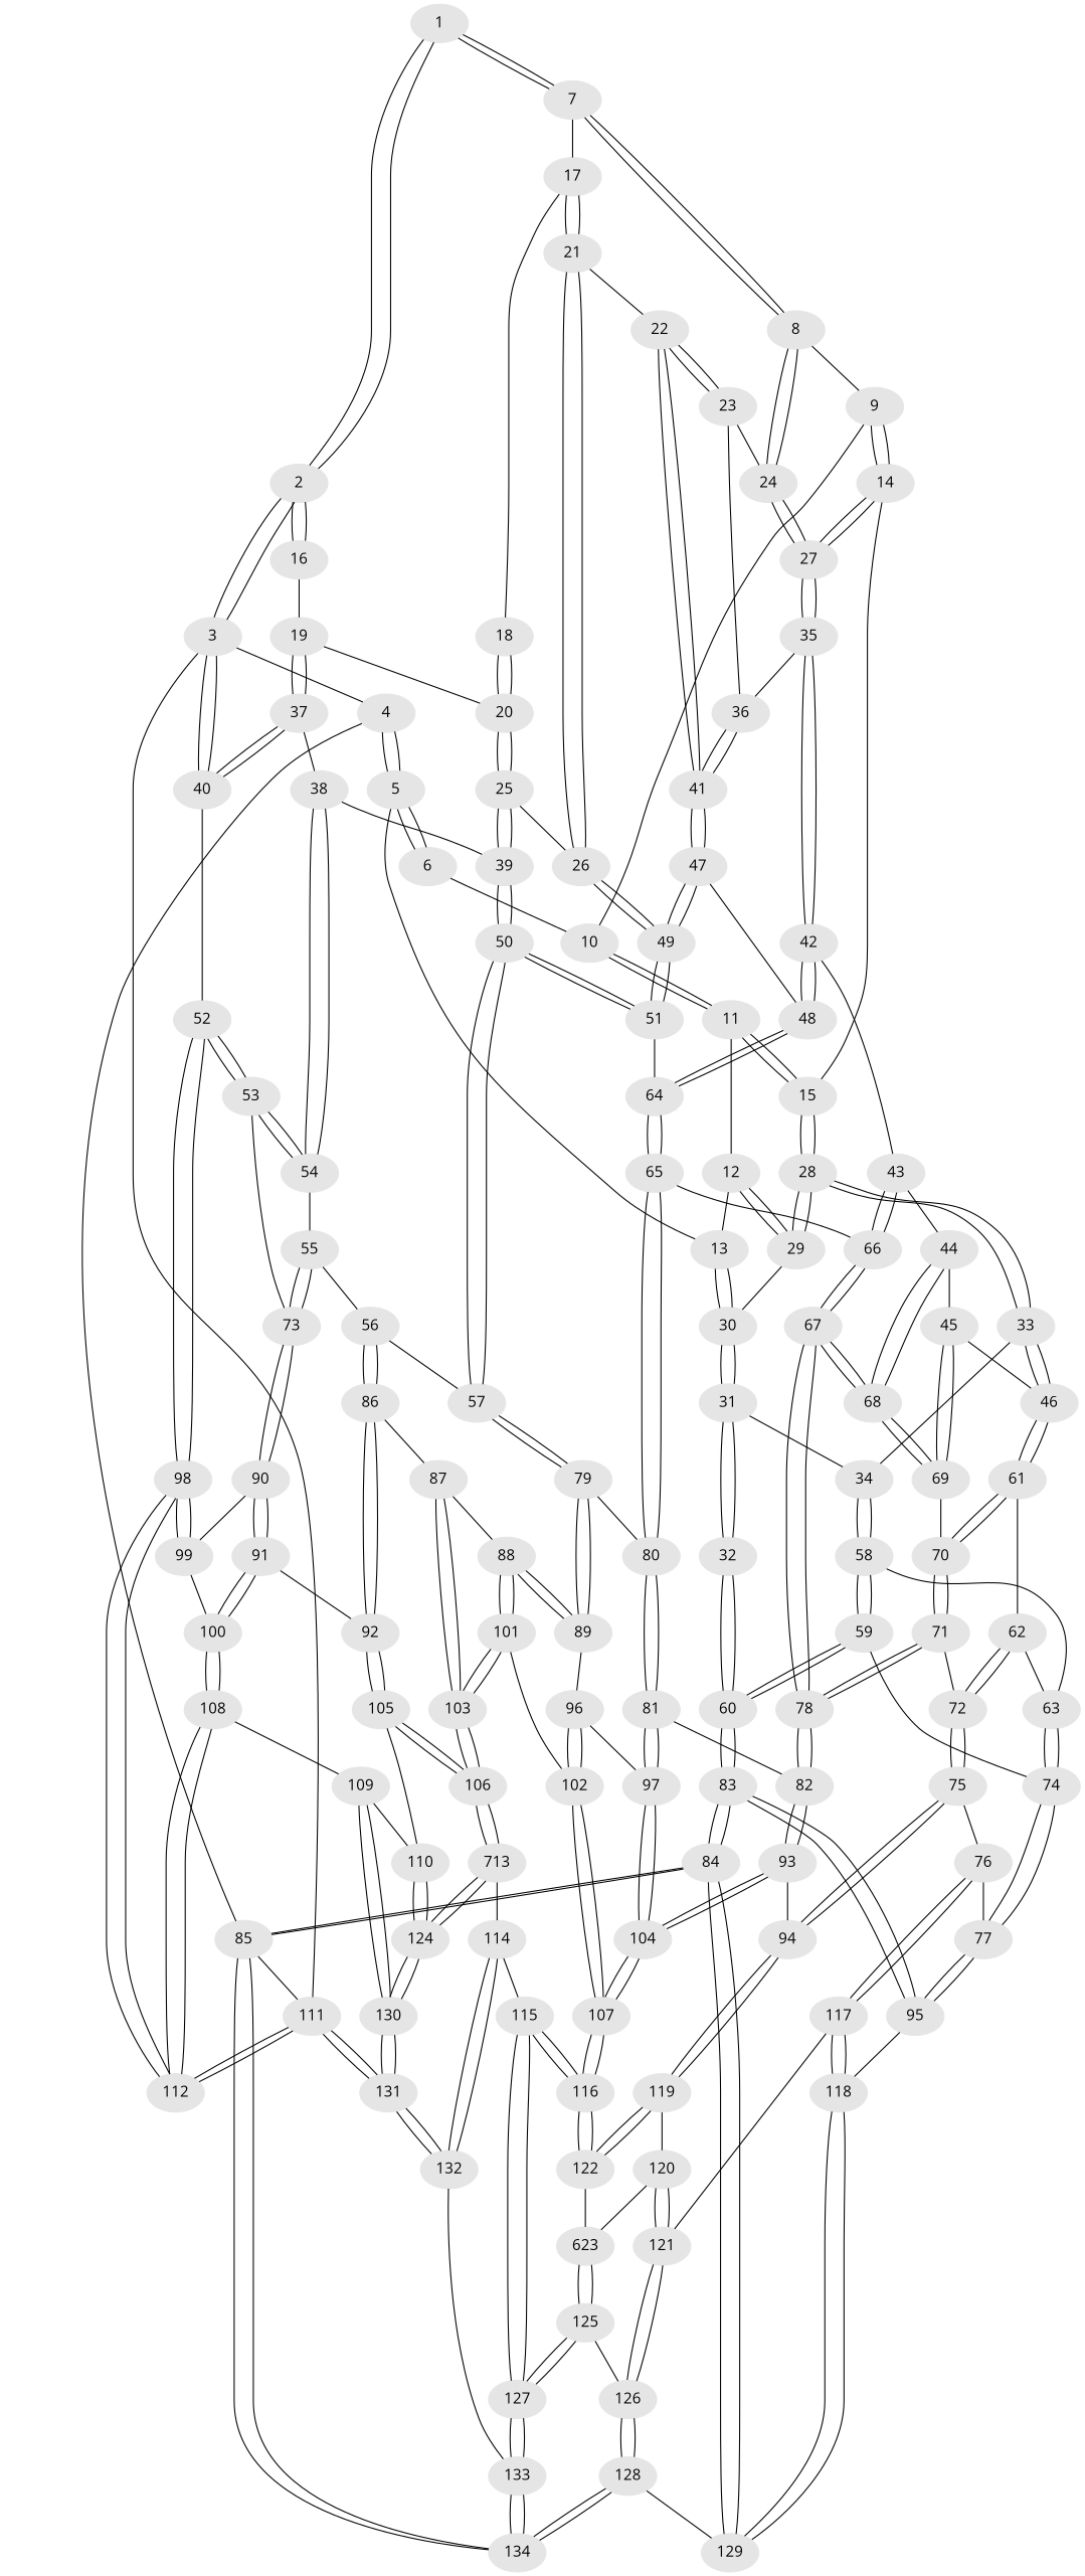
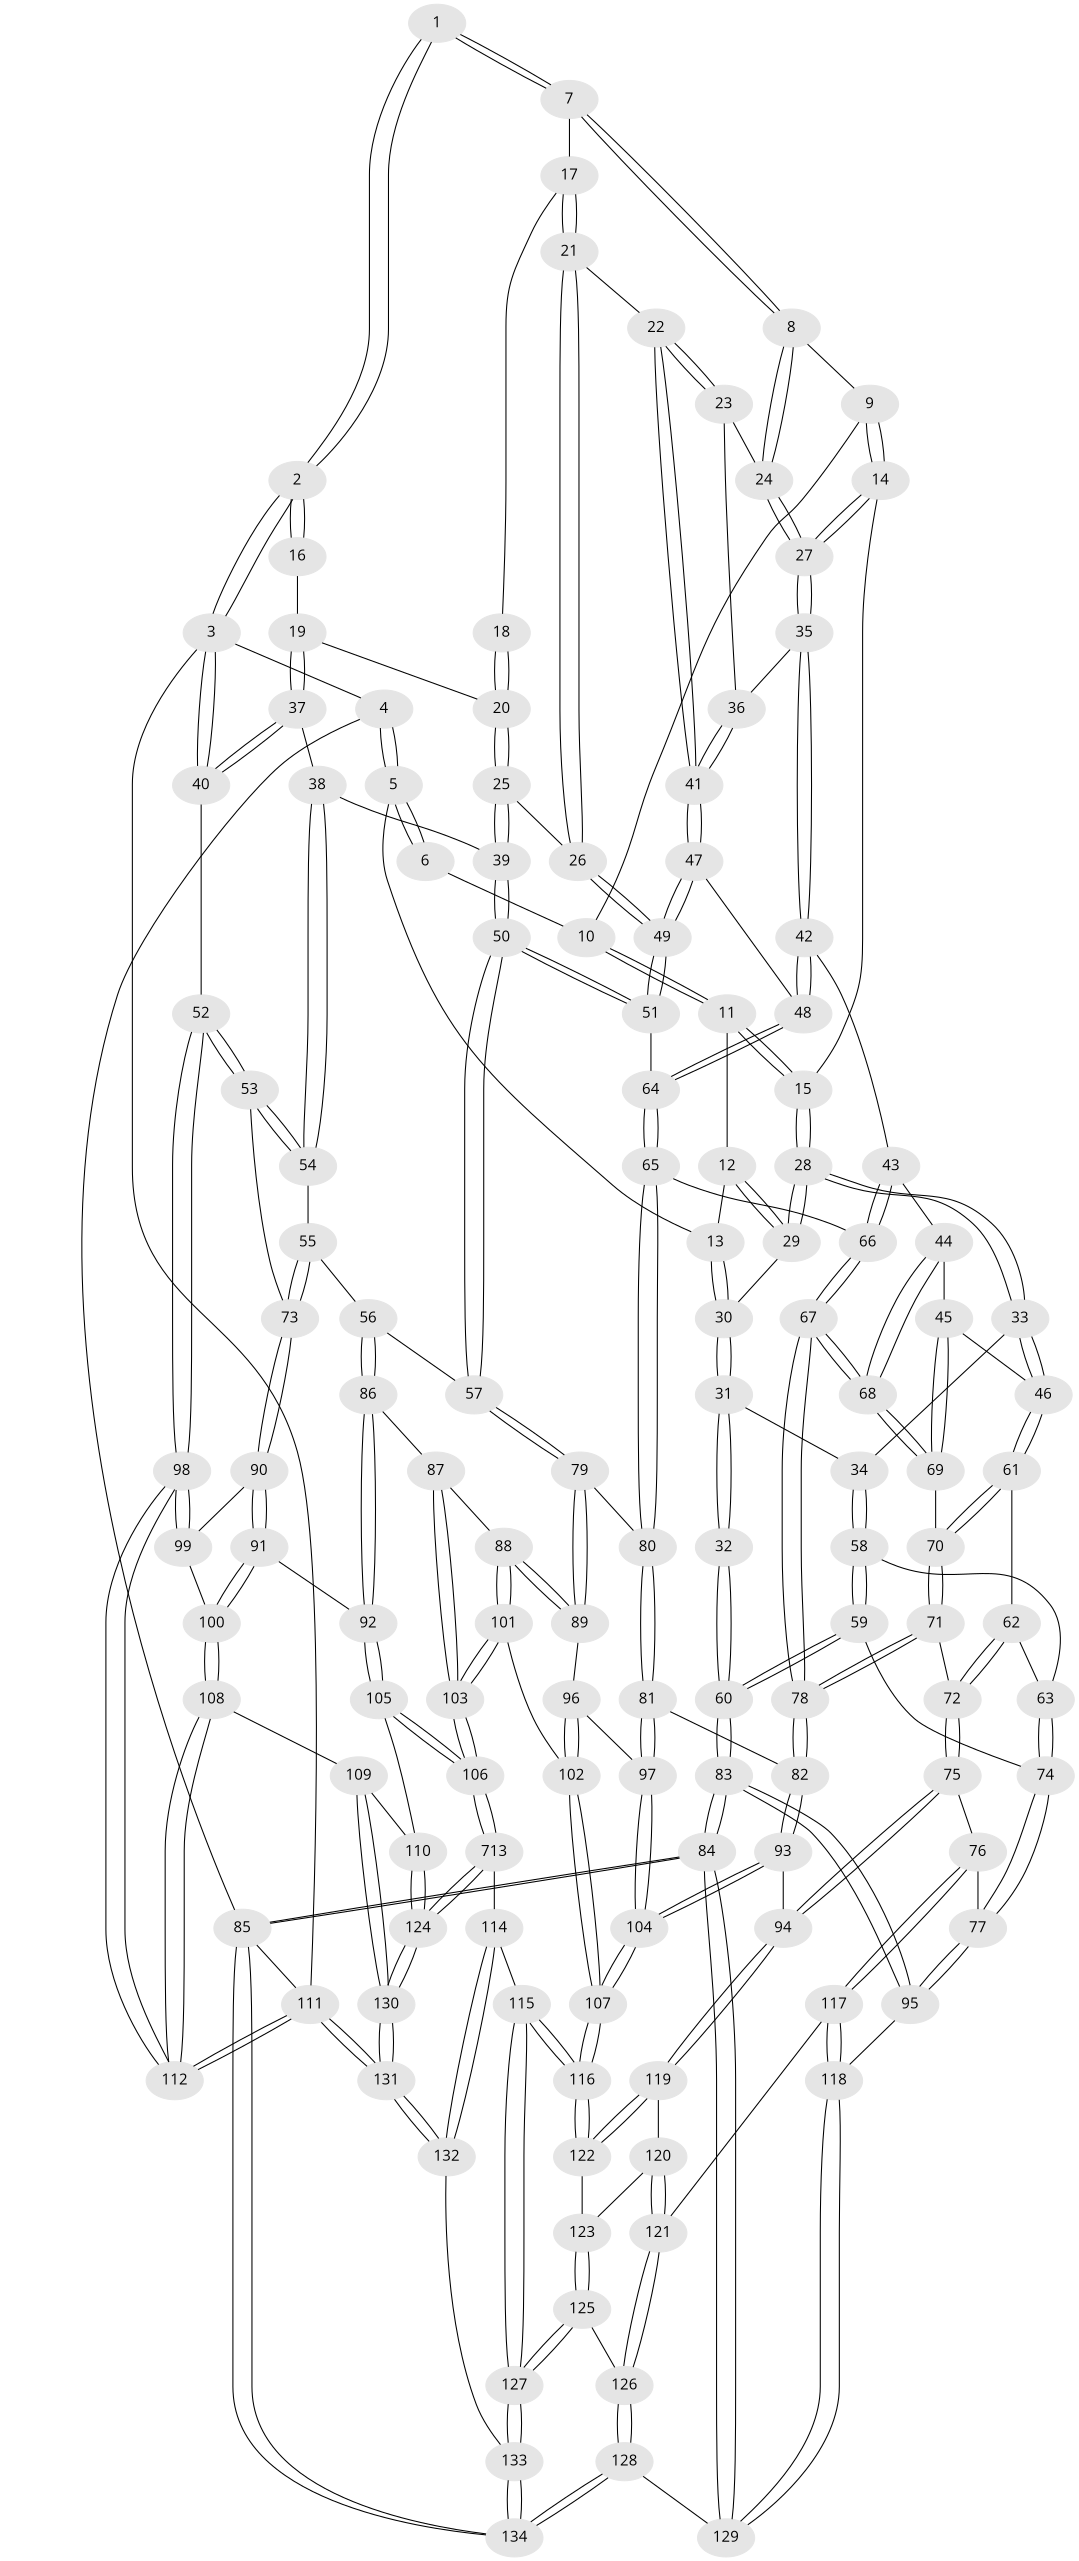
  graph {
    fontname="Open Sans"
    node [color=gray90 fontname="Open Sans" style=filled]
    edge [fontname="Open Sans"]
    1
    2
    7
    3
    16
    8
    17
    4
    40
    111
    19
    5
    85
    52
    112
    131
    6
    13
    32
    60
    134
    10
    30
    11
    9
    24
    18
    21
    14
    27
    15
    12
    29
    28
    31
    35
    33
    20
    37
    22
    26
    25
    38
    39
    23
    41
    49
    36
    47
    50
    51
    42
    34
    46
    58
    83
    61
    59
    63
    43
    48
    54
    55
    57
    53
    98
    44
    66
    64
    45
    68
    67
    69
    70
    62
    65
    79
    73
    99
    90
    56
    86
    87
    92
    80
    89
    74
    77
    95
    84
    72
    71
    75
    81
    78
    82
    76
    94
    91
    117
    119
    118
    121
    93
    96
    97
    104
    129
    88
    103
    105
    101
    106
    102
    100
    108
    110
    107
    122
    120
    109
    116
    n123 [label=713]
    124
    114
    130
    132
    115
    127
    133
-   123 [label=623]
+   123
    126
    125
    128
    1 -- 2
    1 -- 2
    1 -- 7
    1 -- 7
    2 -- 3
    2 -- 3
    2 -- 16
    2 -- 16
    7 -- 8
    7 -- 8
    7 -- 17
    3 -- 4
    3 -- 40
    3 -- 40
    3 -- 111
    16 -- 19
    8 -- 9
    8 -- 24
    8 -- 24
    17 -- 18
    17 -- 21
    17 -- 21
    4 -- 5
    4 -- 5
    4 -- 85
    40 -- 52
    111 -- 112
    111 -- 112
    111 -- 131
    111 -- 131
    19 -- 20
    19 -- 37
    19 -- 37
    5 -- 6
    5 -- 6
    5 -- 13
    85 -- 111
    85 -- 134
    85 -- 134
    52 -- 53
    52 -- 53
    52 -- 98
    52 -- 98
    131 -- 132
    131 -- 132
    6 -- 10
    13 -- 30
    13 -- 30
    32 -- 60
    32 -- 60
    60 -- 83
    60 -- 83
    10 -- 11
    10 -- 11
    30 -- 31
    30 -- 31
    11 -- 15
    11 -- 15
    11 -- 12
    9 -- 10
    9 -- 14
    9 -- 14
    24 -- 27
    24 -- 27
    18 -- 20
    18 -- 20
    21 -- 22
    21 -- 26
    21 -- 26
    14 -- 27
    14 -- 27
    14 -- 15
    27 -- 35
    27 -- 35
    15 -- 28
    15 -- 28
    12 -- 13
    12 -- 29
    12 -- 29
    29 -- 30
    28 -- 29
    28 -- 29
    28 -- 33
    28 -- 33
    31 -- 32
    31 -- 32
    31 -- 34
    35 -- 36
    35 -- 42
    35 -- 42
    33 -- 34
    33 -- 46
    33 -- 46
    20 -- 25
    20 -- 25
    37 -- 40
    37 -- 40
    37 -- 38
    22 -- 23
    22 -- 23
    22 -- 41
    22 -- 41
    26 -- 49
    26 -- 49
    25 -- 26
    25 -- 39
    25 -- 39
    38 -- 39
    38 -- 54
    38 -- 54
    39 -- 50
    39 -- 50
    23 -- 24
    23 -- 36
    41 -- 47
    41 -- 47
    49 -- 51
    49 -- 51
    36 -- 41
    36 -- 41
    47 -- 49
    47 -- 49
    47 -- 48
    50 -- 51
    50 -- 51
    50 -- 57
    50 -- 57
    51 -- 64
    42 -- 43
    42 -- 48
    42 -- 48
    34 -- 58
    34 -- 58
    46 -- 61
    46 -- 61
    58 -- 59
    58 -- 59
    58 -- 63
    83 -- 95
    83 -- 95
    83 -- 84
    83 -- 84
    61 -- 70
    61 -- 70
    61 -- 62
    59 -- 60
    59 -- 60
    59 -- 74
    63 -- 74
    63 -- 74
    43 -- 44
    43 -- 66
    43 -- 66
    48 -- 64
    48 -- 64
    54 -- 55
    55 -- 73
    55 -- 73
    55 -- 56
    57 -- 79
    57 -- 79
    53 -- 54
    53 -- 54
    53 -- 73
    98 -- 112
    98 -- 112
    98 -- 99
    98 -- 99
    44 -- 45
    44 -- 68
    44 -- 68
    66 -- 67
    66 -- 67
    64 -- 65
    64 -- 65
    45 -- 46
    45 -- 69
    45 -- 69
    68 -- 69
    68 -- 69
    67 -- 68
    67 -- 68
    67 -- 78
    67 -- 78
    69 -- 70
    70 -- 71
    70 -- 71
    62 -- 63
    62 -- 72
    62 -- 72
    65 -- 66
    65 -- 80
    65 -- 80
    79 -- 80
    79 -- 89
    79 -- 89
    73 -- 90
    73 -- 90
    99 -- 100
    90 -- 99
    90 -- 91
    90 -- 91
    56 -- 57
    56 -- 86
    56 -- 86
    86 -- 87
    86 -- 92
    86 -- 92
    87 -- 88
    87 -- 103
    87 -- 103
    92 -- 105
    92 -- 105
    80 -- 81
    80 -- 81
    89 -- 96
    74 -- 77
    74 -- 77
    77 -- 95
    77 -- 95
    95 -- 118
    84 -- 85
    84 -- 85
    84 -- 129
    84 -- 129
    72 -- 75
    72 -- 75
    71 -- 72
    71 -- 78
    71 -- 78
    75 -- 76
    75 -- 94
    75 -- 94
    81 -- 82
    81 -- 97
    81 -- 97
    78 -- 82
    78 -- 82
    82 -- 93
    82 -- 93
    76 -- 77
    76 -- 117
    76 -- 117
    94 -- 119
    94 -- 119
    91 -- 92
    91 -- 100
    91 -- 100
    117 -- 118
    117 -- 118
    117 -- 121
    119 -- 122
    119 -- 122
    119 -- 120
    118 -- 129
    118 -- 129
    121 -- 126
    121 -- 126
    93 -- 94
    93 -- 104
    93 -- 104
    96 -- 97
    96 -- 102
    96 -- 102
    97 -- 104
    97 -- 104
    104 -- 107
    104 -- 107
    88 -- 89
    88 -- 89
    88 -- 101
    88 -- 101
    103 -- 106
    103 -- 106
    105 -- 106
    105 -- 106
    105 -- 110
    101 -- 103
    101 -- 103
    101 -- 102
    106 -- n123
    106 -- n123
    102 -- 107
    102 -- 107
    100 -- 108
    100 -- 108
    108 -- 112
    108 -- 112
    108 -- 109
    110 -- 124
    110 -- 124
    107 -- 116
    107 -- 116
    122 -- 123
    120 -- 121
    120 -- 121
    120 -- 123
    109 -- 110
    109 -- 130
    109 -- 130
    116 -- 122
    116 -- 122
    n123 -- 124
    n123 -- 124
    n123 -- 114
    124 -- 130
    124 -- 130
    114 -- 132
    114 -- 132
    114 -- 115
    130 -- 131
    130 -- 131
    132 -- 133
    115 -- 116
    115 -- 116
    115 -- 127
    115 -- 127
    127 -- 133
    127 -- 133
    133 -- 134
    133 -- 134
    123 -- 125
    123 -- 125
    126 -- 128
    126 -- 128
    125 -- 127
    125 -- 127
    125 -- 126
    128 -- 134
    128 -- 134
    128 -- 129
  }
